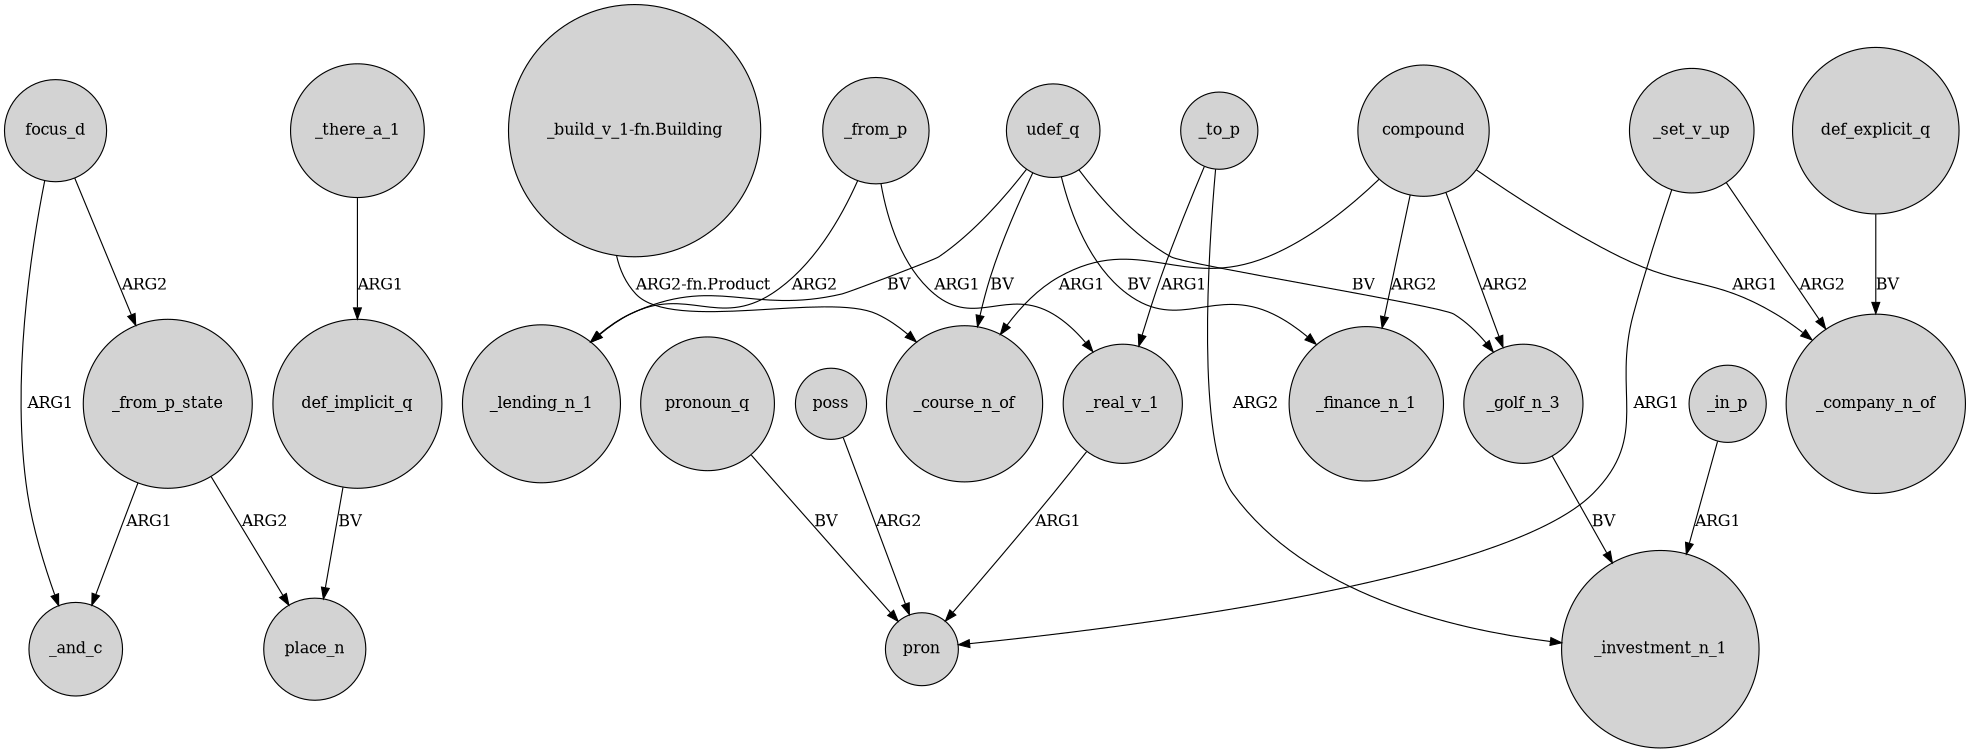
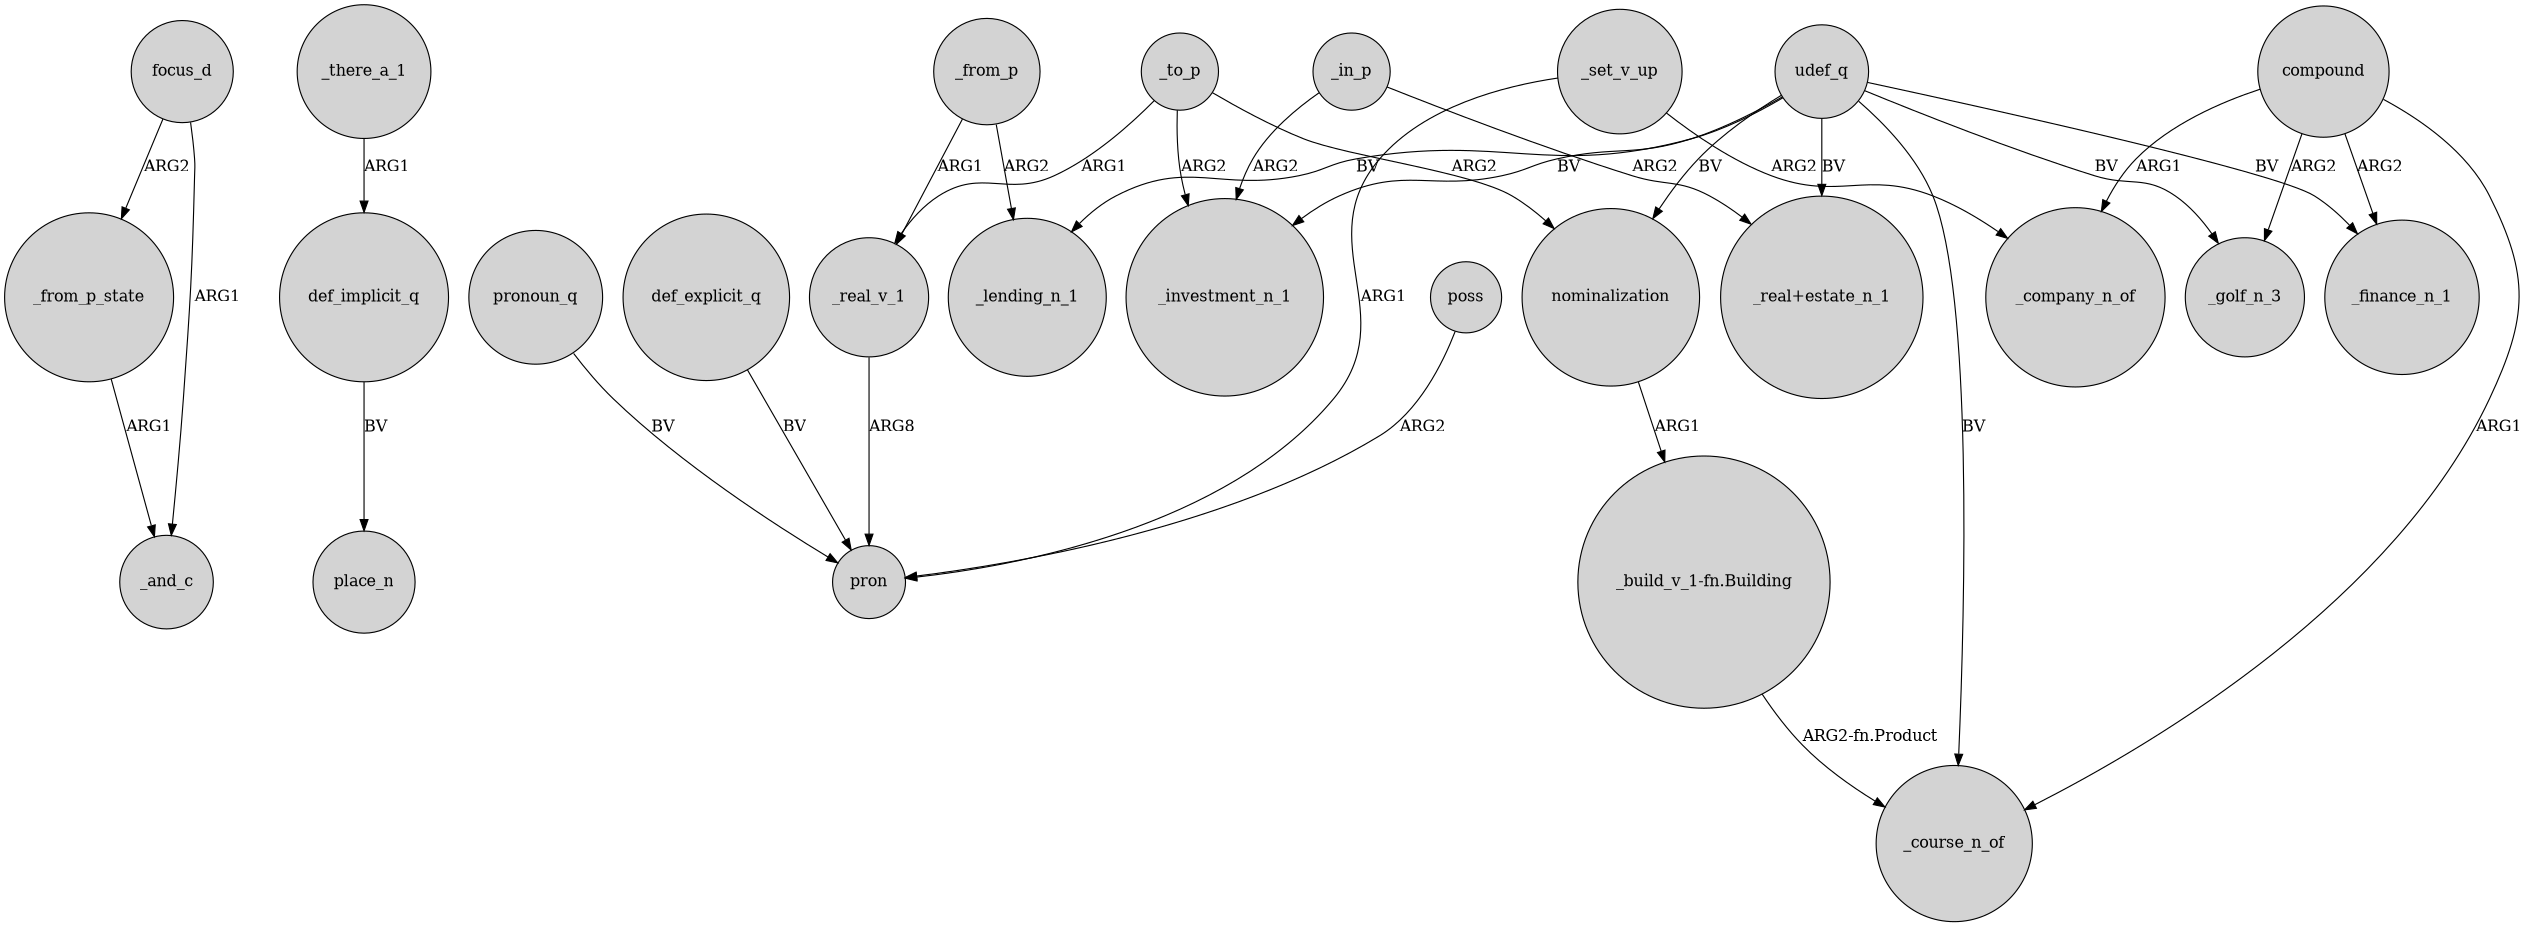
  digraph {
    node [shape=circle style=filled]
    _from_p_state
    _and_c
    place_n
    udef_q
    _lending_n_1
    _finance_n_1
    _investment_n_1
+   nominalization
+   "_real+estate_n_1"
    _course_n_of
    n11 [label=_golf_n_3]
    "_build_v_1-fn.Building"
    poss
    pron
    _to_p
    n16 [label=_real_v_1]
    _in_p
    _set_v_up
    _company_n_of
    def_implicit_q
    compound
    _from_p
    def_explicit_q
    pronoun_q
    focus_d
    _there_a_1
    _from_p_state -> _and_c [label=ARG1]
-   _from_p_state -> place_n [label=ARG2]
    udef_q -> _lending_n_1 [label=BV]
    udef_q -> _finance_n_1 [label=BV]
-   n11 -> _investment_n_1 [label=BV]
+   udef_q -> _investment_n_1 [label=BV]
+   udef_q -> nominalization [label=BV]
+   udef_q -> "_real+estate_n_1" [label=BV]
    udef_q -> _course_n_of [label=BV]
    udef_q -> n11 [label=BV]
+   nominalization -> "_build_v_1-fn.Building" [label=ARG1]
    "_build_v_1-fn.Building" -> _course_n_of [label="ARG2-fn.Product"]
    poss -> pron [label=ARG2]
    _to_p -> _investment_n_1 [label=ARG2]
+   _to_p -> nominalization [label=ARG2]
    _to_p -> n16 [label=ARG1]
-   n16 -> pron [label=ARG1]
-   _in_p -> _investment_n_1 [label=ARG1]
+   n16 -> pron [label=ARG8]
+   _in_p -> _investment_n_1 [label=ARG2]
+   _in_p -> "_real+estate_n_1" [label=ARG2]
    _set_v_up -> pron [label=ARG1]
    _set_v_up -> _company_n_of [label=ARG2]
    def_implicit_q -> place_n [label=BV]
    compound -> _finance_n_1 [label=ARG2]
    compound -> _course_n_of [label=ARG1]
    compound -> n11 [label=ARG2]
    compound -> _company_n_of [label=ARG1]
    _from_p -> _lending_n_1 [label=ARG2]
    _from_p -> n16 [label=ARG1]
-   def_explicit_q -> _company_n_of [label=BV]
+   def_explicit_q -> pron [label=BV]
    pronoun_q -> pron [label=BV]
    focus_d -> _from_p_state [label=ARG2]
    focus_d -> _and_c [label=ARG1]
    _there_a_1 -> def_implicit_q [label=ARG1]
  }
